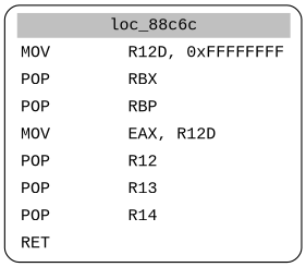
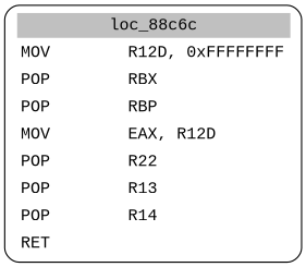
  digraph {
-   n1 [fontname="Courier New" label=<<table border="0" cellborder="0" cellpadding="3"><tr><td align="center" colspan="2" bgcolor="grey">loc_88c6c</td></tr><tr><td align="left">MOV        R12D, 0xFFFFFFFF</td></tr><tr><td align="left">POP        RBX</td></tr><tr><td align="left">POP        RBP</td></tr><tr><td align="left">MOV        EAX, R12D</td></tr><tr><td align="left">POP        R12</td></tr><tr><td align="left">POP        R13</td></tr><tr><td align="left">POP        R14</td></tr><tr><td align="left">RET        </td></tr></table>> shape=Mrecord]
+   n1 [fontname="Courier New" label=<<table border="0" cellborder="0" cellpadding="3"><tr><td align="center" colspan="2" bgcolor="grey">loc_88c6c</td></tr><tr><td align="left">MOV        R12D, 0xFFFFFFFF</td></tr><tr><td align="left">POP        RBX</td></tr><tr><td align="left">POP        RBP</td></tr><tr><td align="left">MOV        EAX, R12D</td></tr><tr><td align="left">POP        R22</td></tr><tr><td align="left">POP        R13</td></tr><tr><td align="left">POP        R14</td></tr><tr><td align="left">RET        </td></tr></table>> shape=Mrecord]
  }
